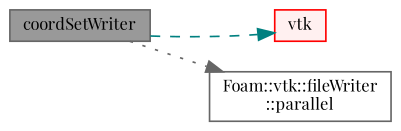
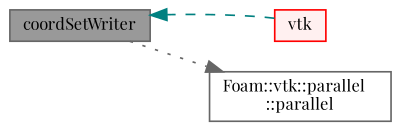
  digraph {
    fontname="Playfair Display"
    rankdir=LR
    node [fontname="Playfair Display" fontsize=10 shape=box style=filled]
    edge [fontname="Playfair Display" fontsize=10 labelfontname=Helvetica labelfontsize=10]
    n1 [color=gray40 fillcolor=grey60 fontcolor=black height=0.2 label=coordSetWriter width=0.4]
    n2 [color=red fillcolor="#FFF0F0" height=0.2 label=vtk width=0.4]
-   n3 [color=grey40 fillcolor=white height=0.2 label="Foam::vtk::fileWriter\l::parallel" width=0.4]
-   n1 -> n2 [color=teal style=dashed]
+   n3 [color=grey40 fillcolor=white height=0.2 label="Foam::vtk::parallel\l::parallel" width=0.4]
+   n2 -> n1 [color=teal style=dashed]
    n1 -> n3 [color=gray40 style=dotted]
  }
